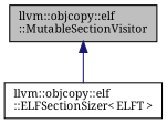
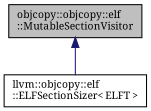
  digraph {
    fontname="Noto Serif"
    node [color=black fontname="Noto Serif" fontsize=10 shape=record]
-   n1 [fillcolor=grey75 fontcolor=black height=0.2 label="llvm::objcopy::elf\l::MutableSectionVisitor" style=filled width=0.4]
+   n1 [fillcolor=grey75 fontcolor=black height=0.2 label="objcopy::objcopy::elf\l::MutableSectionVisitor" style=filled width=0.4]
    n2 [height=0.2 label="llvm::objcopy::elf\l::ELFSectionSizer\< ELFT \>" width=0.4]
    n1 -> n2 [color=midnightblue dir=back fontname="Noto Serif" fontsize=10 labelfontname=Helvetica labelfontsize=10 style=solid]
  }
